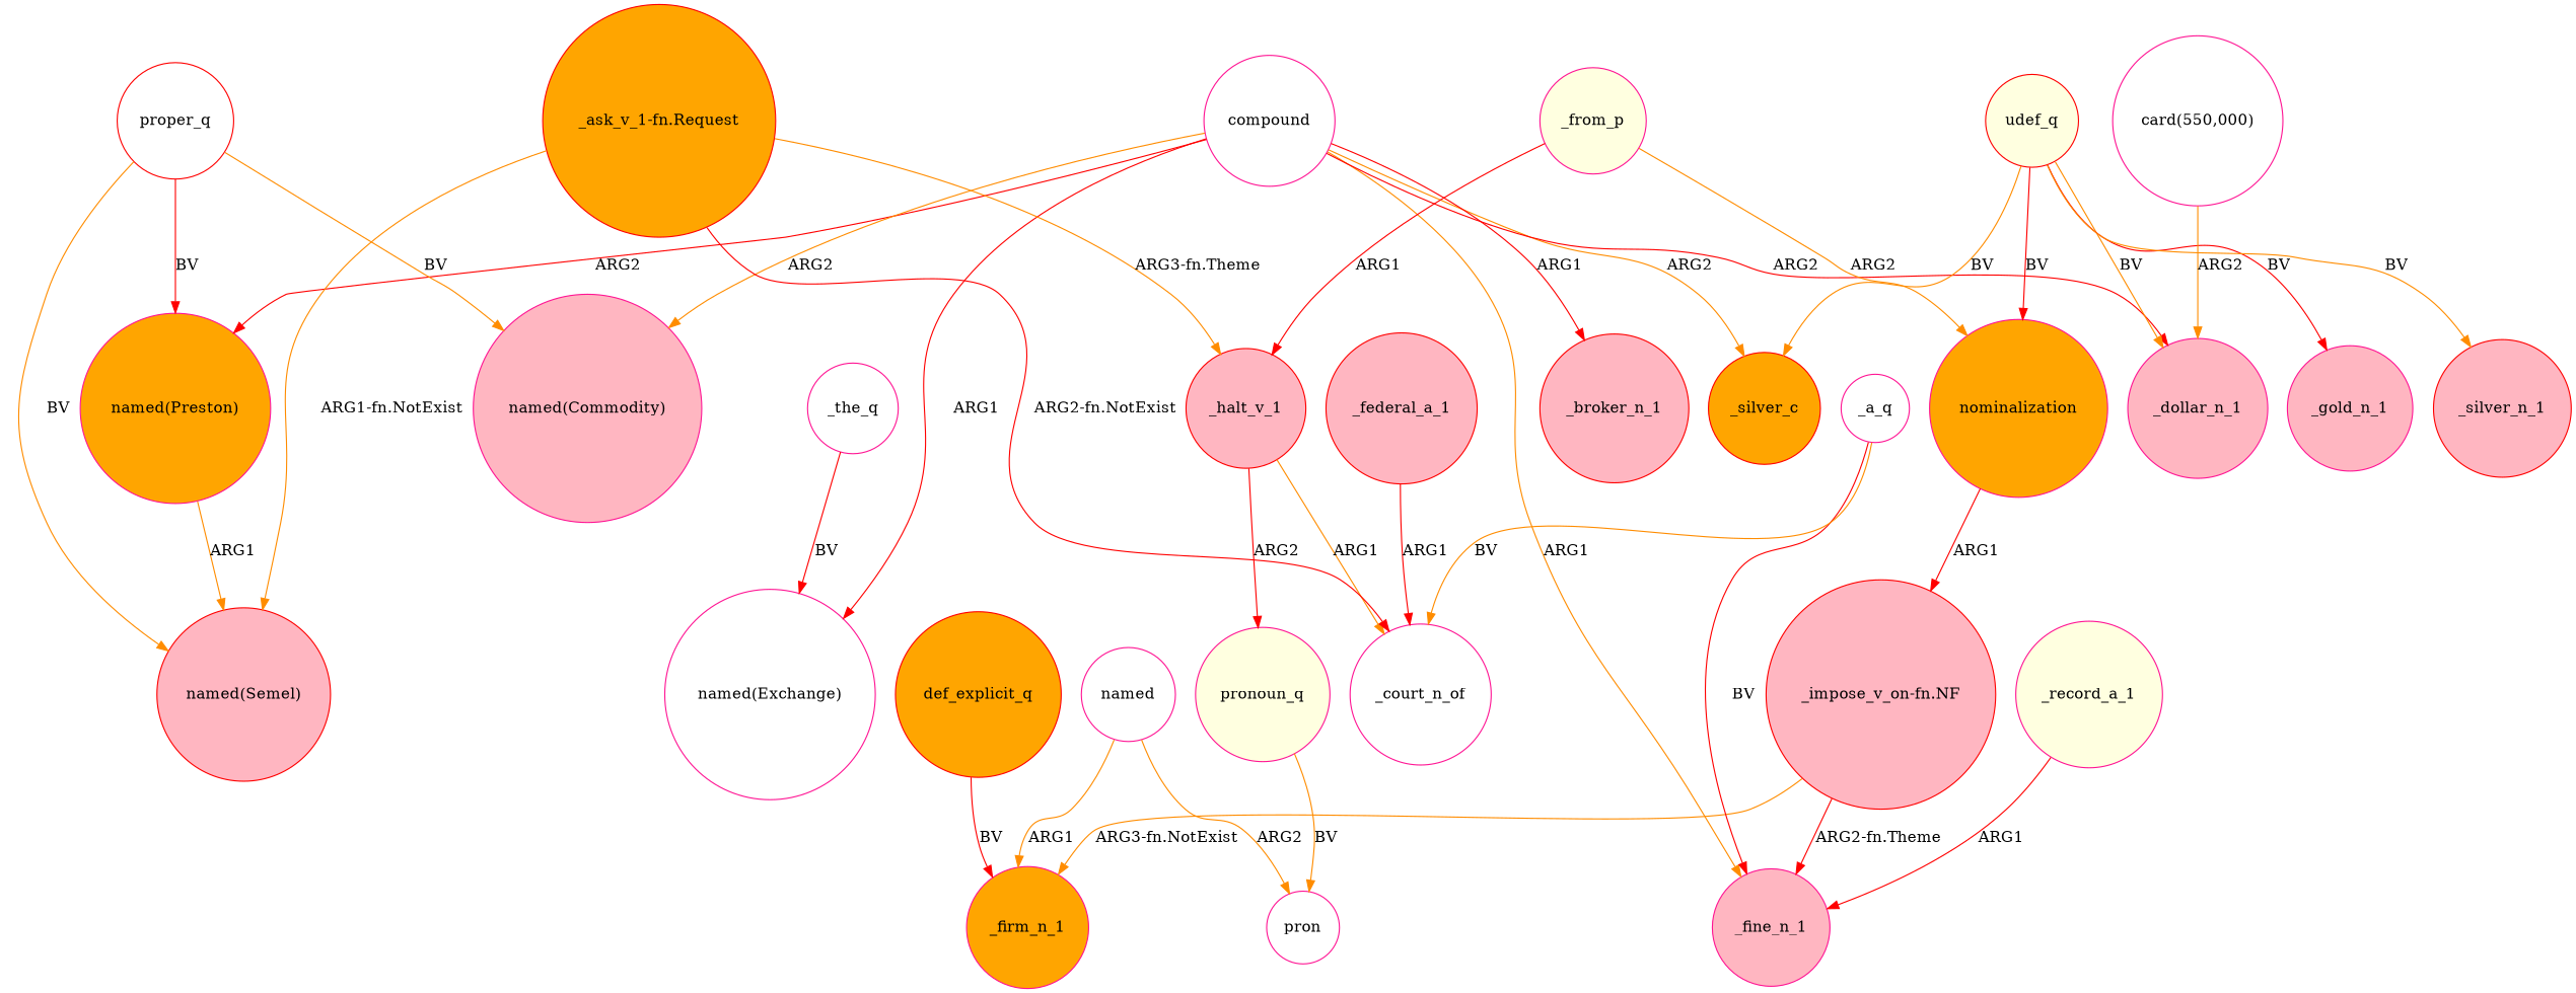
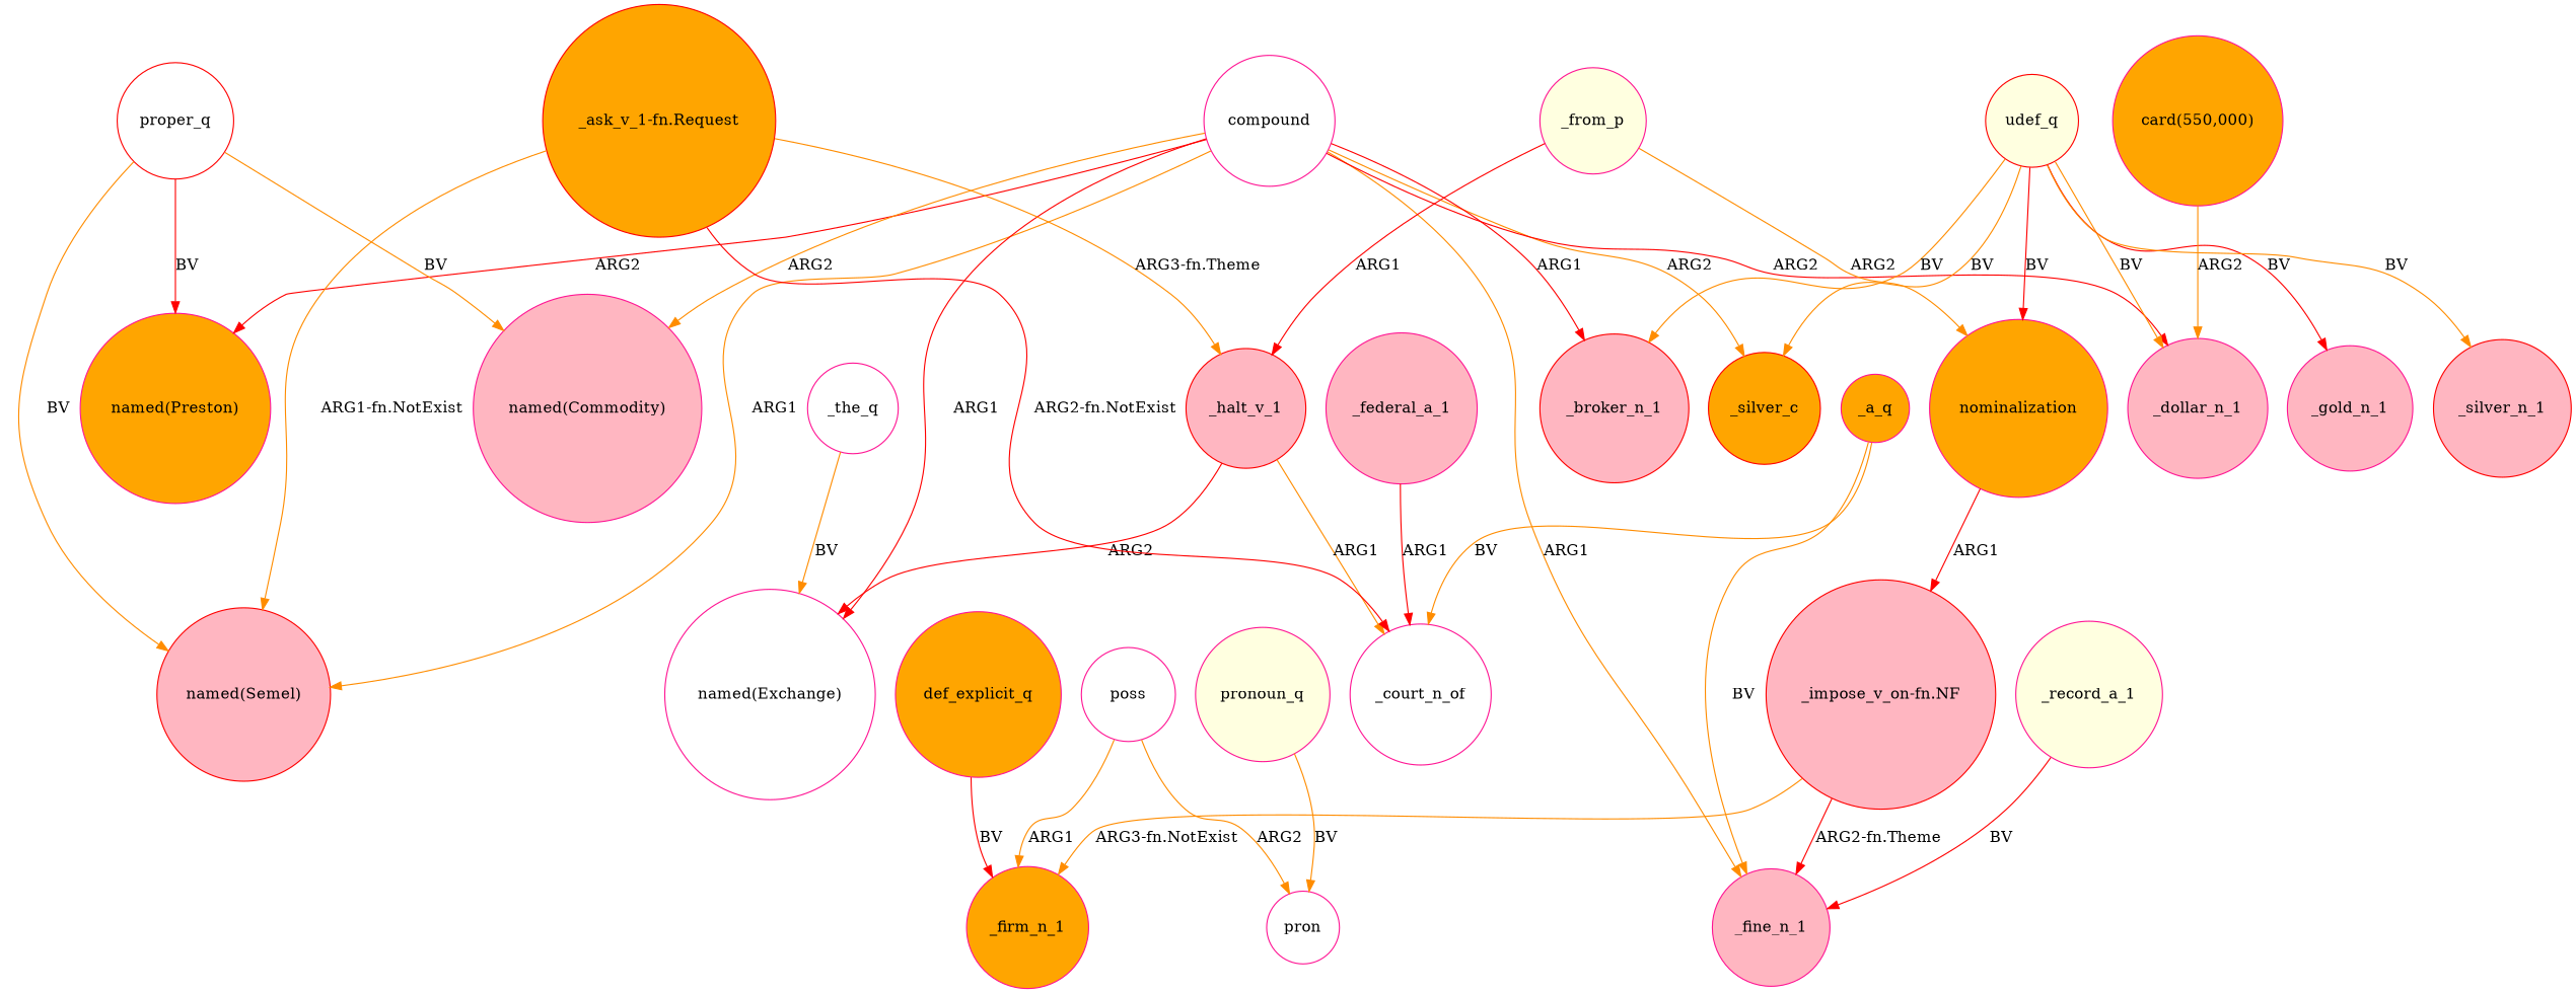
  digraph {
    node [color=deeppink fillcolor=lightpink shape=circle style=filled]
    edge [color=darkorange]
-   poss [fillcolor=white label=named]
+   poss [fillcolor=white]
    pron [fillcolor=white]
    _firm_n_1 [fillcolor=orange]
    compound [fillcolor=white]
    "named(Preston)" [fillcolor=orange]
    "named(Semel)" [color=red]
    _fine_n_1
    "named(Exchange)" [fillcolor=white]
    "named(Commodity)"
    n10 [color=red fillcolor=orange label=_silver_c]
    _broker_n_1 [color=red]
    _dollar_n_1
    "_impose_v_on-fn.NF" [color=red]
    proper_q [color=red fillcolor=white]
-   _a_q [fillcolor=white]
+   _a_q [fillcolor=orange]
    _court_n_of [fillcolor=white]
    _the_q [fillcolor=white]
    _record_a_1 [fillcolor=lightyellow]
    _from_p [fillcolor=lightyellow]
    _halt_v_1 [color=red]
    nominalization [fillcolor=orange]
    "_ask_v_1-fn.Request" [color=red fillcolor=orange]
    pronoun_q [fillcolor=lightyellow]
    udef_q [color=red fillcolor=lightyellow]
    _gold_n_1
    _silver_n_1 [color=red]
-   "card(550,000)" [fillcolor=white]
-   def_explicit_q [color=red fillcolor=orange]
-   _federal_a_1 [color=red]
+   "card(550,000)" [fillcolor=orange]
+   def_explicit_q [fillcolor=orange]
+   _federal_a_1
    poss -> pron [label=ARG2]
    poss -> _firm_n_1 [label=ARG1]
    compound -> "named(Preston)" [color=red label=ARG2]
-   "named(Preston)" -> "named(Semel)" [label=ARG1]
+   compound -> "named(Semel)" [label=ARG1]
    compound -> _fine_n_1 [label=ARG1]
    compound -> "named(Exchange)" [color=red label=ARG1]
    compound -> "named(Commodity)" [label=ARG2]
    compound -> n10 [label=ARG2]
    compound -> _broker_n_1 [color=red label=ARG1]
    compound -> _dollar_n_1 [color=red label=ARG2]
    "_impose_v_on-fn.NF" -> _firm_n_1 [label="ARG3-fn.NotExist"]
    "_impose_v_on-fn.NF" -> _fine_n_1 [color=red label="ARG2-fn.Theme"]
    proper_q -> "named(Preston)" [color=red label=BV]
    proper_q -> "named(Semel)" [label=BV]
    proper_q -> "named(Commodity)" [label=BV]
-   _a_q -> _fine_n_1 [color=red label=BV]
+   _a_q -> _fine_n_1 [label=BV]
    _a_q -> _court_n_of [label=BV]
-   _the_q -> "named(Exchange)" [color=red label=BV]
-   _record_a_1 -> _fine_n_1 [color=red label=ARG1]
+   _the_q -> "named(Exchange)" [label=BV]
+   _record_a_1 -> _fine_n_1 [color=red label=BV]
    _from_p -> _halt_v_1 [color=red label=ARG1]
    _from_p -> nominalization [label=ARG2]
-   _halt_v_1 -> pronoun_q [color=red label=ARG2]
+   _halt_v_1 -> "named(Exchange)" [color=red label=ARG2]
    _halt_v_1 -> _court_n_of [label=ARG1]
    nominalization -> "_impose_v_on-fn.NF" [color=red label=ARG1]
    "_ask_v_1-fn.Request" -> "named(Semel)" [label="ARG1-fn.NotExist"]
    "_ask_v_1-fn.Request" -> _court_n_of [color=red label="ARG2-fn.NotExist"]
    "_ask_v_1-fn.Request" -> _halt_v_1 [label="ARG3-fn.Theme"]
    pronoun_q -> pron [label=BV]
    udef_q -> n10 [label=BV]
+   udef_q -> _broker_n_1 [label=BV]
    udef_q -> _dollar_n_1 [label=BV]
    udef_q -> nominalization [color=red label=BV]
    udef_q -> _gold_n_1 [color=red label=BV]
    udef_q -> _silver_n_1 [label=BV]
    "card(550,000)" -> _dollar_n_1 [label=ARG2]
    def_explicit_q -> _firm_n_1 [color=red label=BV]
    _federal_a_1 -> _court_n_of [color=red label=ARG1]
  }
